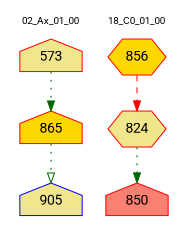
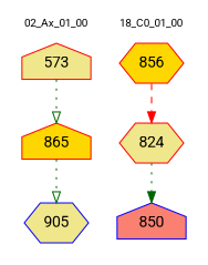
  digraph {
    fontname=Roboto
    node [color=red fillcolor=khaki fontname=Roboto shape=house style=filled]
    edge [arrowhead=onormal color=darkgreen fontname=Roboto style=dotted]
    n1 [label=573]
    n2 [fillcolor=gold label=865]
-   n3 [color=blue label=905]
+   n3 [color=blue label=905 shape=hexagon]
    n4 [fillcolor=gold label=856 shape=hexagon]
    n5 [label=824 shape=hexagon]
-   n6 [fillcolor=salmon label=850]
+   n6 [color=blue fillcolor=salmon label=850]
    subgraph cluster_1 {
      color=white
      fontsize=10
      label="02_Ax_01_00"
      n1
      n2
      n3
    }
    subgraph cluster_2 {
      color=white
      fontsize=10
      label="18_C0_01_00"
      n4
      n5
      n6
    }
-   n1 -> n2 [arrowhead=normal]
+   n1 -> n2
    n2 -> n3
    n4 -> n5 [arrowhead=normal color=red style=dashed]
    n5 -> n6 [arrowhead=normal]
  }
